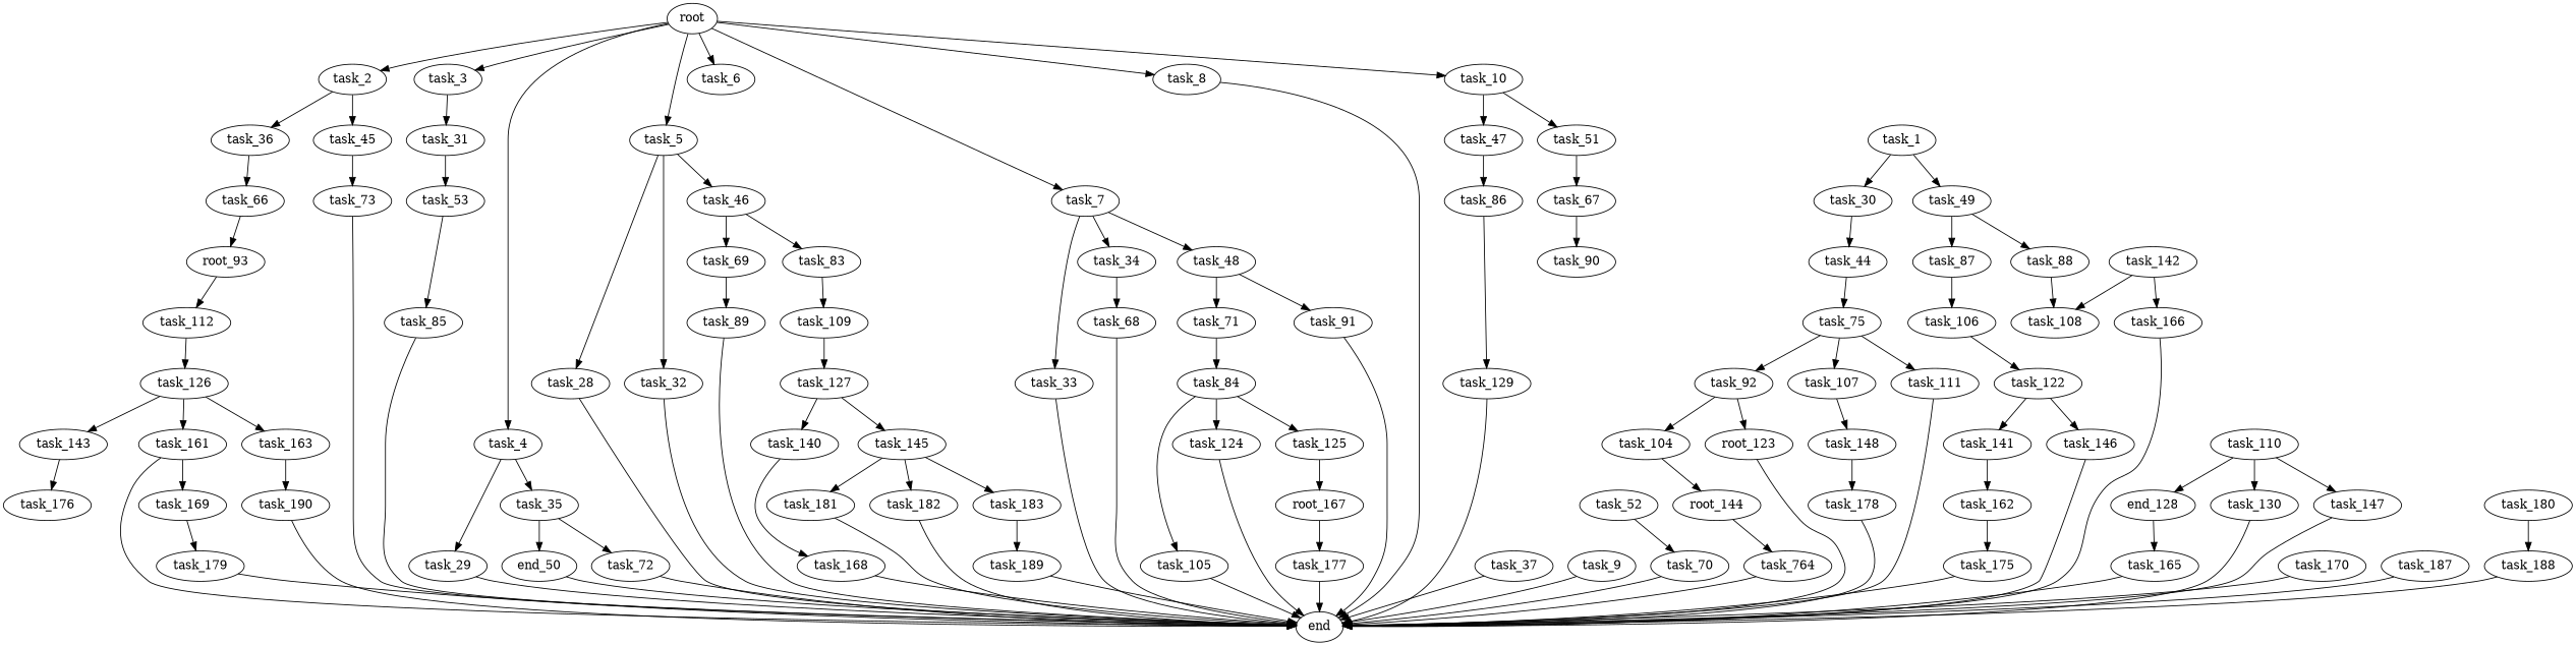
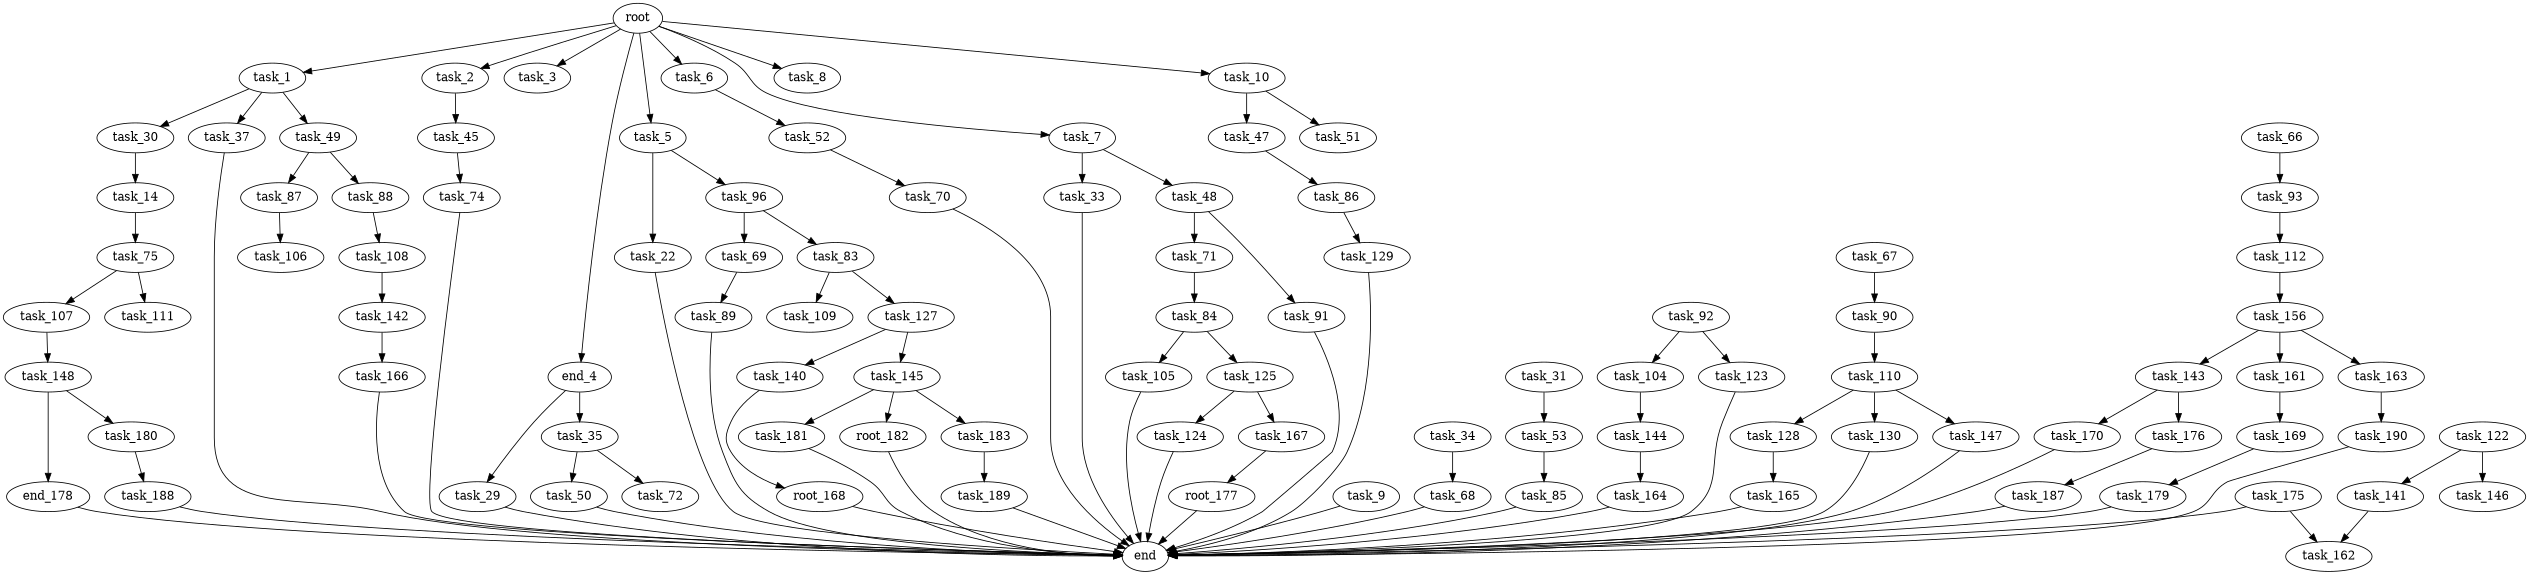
  digraph {
    root
    task_1
    task_2
    task_3
-   task_4
+   task_4 [label=end_4]
    task_5
    task_6
    task_7
    task_8
    task_10
    task_30
    task_37
    task_49
-   task_36
    task_45
    task_31
    task_29
    task_35
-   task_28
-   task_32
-   task_46
+   task_32 [label=task_22]
+   task_46 [label=task_96]
    task_52
    task_33
    task_34
    task_48
    end
    task_9
    task_47
    task_51
-   task_44
+   task_44 [label=task_14]
    task_87
    task_88
    task_66
-   task_74 [label=task_73]
+   task_74
    task_53
-   task_50 [label=end_50]
+   task_50
    task_72
    task_69
    n39 [label=task_83]
    task_70
    task_68
    task_71
    task_91
    task_86
    task_67
    task_75
    task_85
-   task_93 [label=root_93]
+   task_93
    task_92
    task_107
    task_111
    task_89
    task_109
    task_129
    task_84
    task_106
    task_108
    task_90
    task_112
    task_110
    task_105
    task_124
    task_125
    task_127
    task_104
-   task_123 [label=root_123]
+   task_123
    task_148
-   task_167 [label=root_167]
+   task_167
    task_122
    task_142
-   task_128 [label=end_128]
+   task_128
    task_130
    task_147
-   task_144 [label=root_144]
-   task_126
-   task_164 [label=task_764]
+   task_144
+   task_126 [label=task_156]
+   task_164
    task_141
    task_146
-   task_178
+   task_178 [label=end_178]
    task_180
    task_166
    task_140
    task_145
    task_165
    task_143
    task_161
    task_163
    task_162
-   task_177
+   task_177 [label=root_177]
    task_170
    task_176
    task_169
    task_190
-   task_168
+   task_168 [label=root_168]
    task_181
-   task_182
+   task_182 [label=root_182]
    task_183
    task_175
    task_179
    task_187
    task_189
    task_188
+   root -> task_1
    root -> task_2
    root -> task_3
    root -> task_4
    root -> task_5
    root -> task_6
    root -> task_7
    root -> task_8
    root -> task_10
    task_1 -> task_30
+   task_1 -> task_37
    task_1 -> task_49
-   task_2 -> task_36
    task_2 -> task_45
-   task_3 -> task_31
    task_4 -> task_29
    task_4 -> task_35
-   task_5 -> task_28
    task_5 -> task_32
    task_5 -> task_46
+   task_6 -> task_52
    task_7 -> task_33
-   task_7 -> task_34
    task_7 -> task_48
-   task_8 -> end
    task_10 -> task_47
    task_10 -> task_51
    task_30 -> task_44
    task_37 -> end
    task_49 -> task_87
    task_49 -> task_88
-   task_36 -> task_66
    task_45 -> task_74
    task_31 -> task_53
    task_29 -> end
    task_35 -> task_50
    task_35 -> task_72
-   task_28 -> end
    task_32 -> end
    task_46 -> task_69
    task_46 -> n39
    task_52 -> task_70
    task_33 -> end
    task_34 -> task_68
    task_48 -> task_71
    task_48 -> task_91
    task_9 -> end
    task_47 -> task_86
-   task_51 -> task_67
    task_44 -> task_75
    task_87 -> task_106
    task_88 -> task_108
    task_66 -> task_93
    task_74 -> end
    task_53 -> task_85
    task_50 -> end
-   task_72 -> end
    task_69 -> task_89
    n39 -> task_109
    task_70 -> end
    task_68 -> end
    task_71 -> task_84
    task_91 -> end
    task_86 -> task_129
    task_67 -> task_90
-   task_75 -> task_92
    task_75 -> task_107
    task_75 -> task_111
    task_85 -> end
    task_93 -> task_112
    task_92 -> task_104
    task_92 -> task_123
    task_107 -> task_148
-   task_111 -> end
    task_89 -> end
-   task_109 -> task_127
+   n39 -> task_127
    task_129 -> end
    task_84 -> task_105
-   task_84 -> task_124
+   task_125 -> task_124
    task_84 -> task_125
-   task_106 -> task_122
-   task_142 -> task_108
+   task_108 -> task_142
+   task_90 -> task_110
    task_112 -> task_126
    task_110 -> task_128
    task_110 -> task_130
    task_110 -> task_147
    task_105 -> end
    task_124 -> end
    task_125 -> task_167
    task_127 -> task_140
    task_127 -> task_145
    task_104 -> task_144
    task_123 -> end
    task_148 -> task_178
+   task_148 -> task_180
    task_167 -> task_177
    task_122 -> task_141
    task_122 -> task_146
    task_142 -> task_166
    task_128 -> task_165
    task_130 -> end
    task_147 -> end
    task_144 -> task_164
    task_126 -> task_143
    task_126 -> task_161
    task_126 -> task_163
    task_164 -> end
    task_141 -> task_162
-   task_146 -> end
    task_178 -> end
    task_180 -> task_188
    task_166 -> end
    task_140 -> task_168
    task_145 -> task_181
    task_145 -> task_182
    task_145 -> task_183
    task_165 -> end
+   task_143 -> task_170
    task_143 -> task_176
-   task_161 -> end
    task_161 -> task_169
    task_163 -> task_190
-   task_162 -> task_175
+   task_175 -> task_162
    task_177 -> end
    task_170 -> end
+   task_176 -> task_187
    task_169 -> task_179
    task_190 -> end
    task_168 -> end
    task_181 -> end
    task_182 -> end
    task_183 -> task_189
    task_175 -> end
    task_179 -> end
    task_187 -> end
    task_189 -> end
    task_188 -> end
  }
